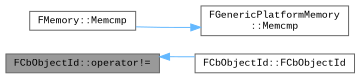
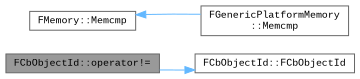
  digraph {
    fontname="Liberation Mono"
    rankdir=LR
    node [color=grey40 fillcolor=white fontname="Liberation Mono" fontsize=10 shape=box style=filled]
    edge [color=steelblue1 fontname="Liberation Mono" fontsize=10 labelfontname=Helvetica labelfontsize=10 style=solid]
    n1 [color=gray40 fillcolor=grey60 fontcolor=black height=0.2 label="FCbObjectId::operator!=" width=0.4]
    n2 [height=0.2 label="FCbObjectId::FCbObjectId" width=0.4]
    n3 [height=0.2 label="FMemory::Memcmp" width=0.4]
    n4 [height=0.2 label="FGenericPlatformMemory\l::Memcmp" width=0.4]
-   n2 -> n1
-   n3 -> n4
+   n1 -> n2
+   n4 -> n3
  }
